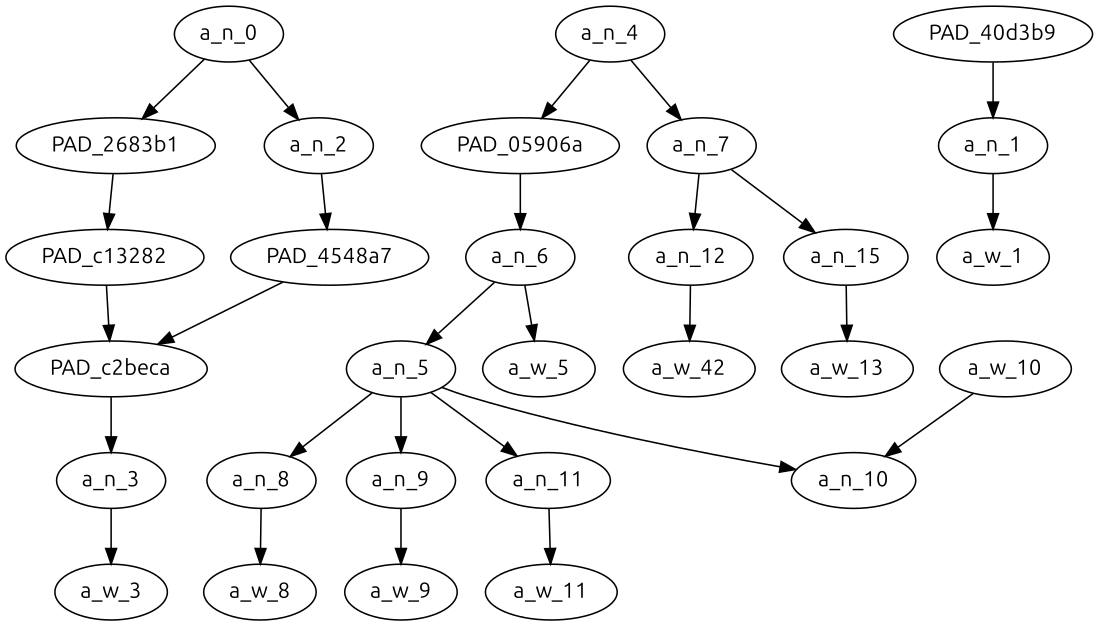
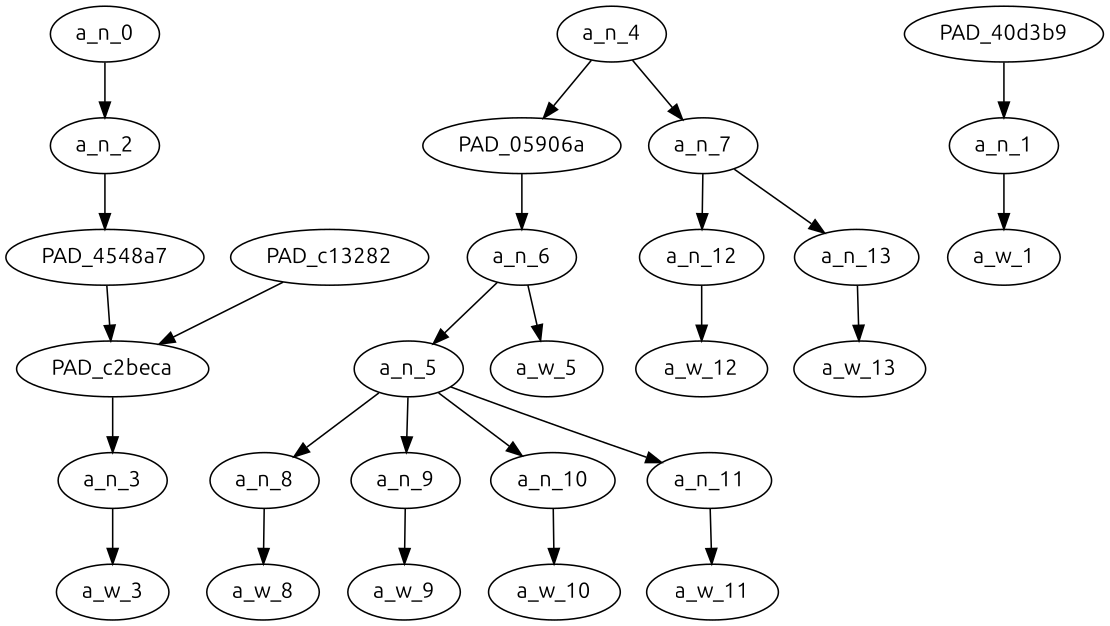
  strict digraph {
    fontname=Ubuntu
    node [div_dir=1 fontname=Ubuntu index=0 level=1 text_span="[0]" value=0.05602189]
    edge [fontname=Ubuntu]
    a_n_0 [level=5 text_span="[0, 1, 2, 3, 4, 5, 6, 7, 8]" value=1.00000000]
-   PAD_2683b1 [level=4]
    a_n_2 [index=1 level=4 text_span="[1, 2, 3, 4, 5, 6, 7, 8]" value=0.94365330]
    PAD_c13282 [level=3]
    PAD_4548a7 [div_dir=-1 index=1 level=3 text_span="[1]" value=0.07699587]
    PAD_c2beca [div_dir=-1 index=1 level=2 text_span="[1]" value=0.07699587]
    a_n_4 [index=2 level=3 text_span="[2, 3, 4, 5, 6, 7, 8]" value=0.86654605]
    PAD_05906a [index=3 level=2 text_span="[6]" value=0.06186491]
    a_n_7 [index=4 level=2 text_span="[7, 8]" value=0.51125742]
    PAD_40d3b9 [level=2]
    a_n_1
    a_w_1 [div_dir=0 level=0 value=it]
    a_n_3 [div_dir=-1 index=1 text_span="[1]" value=0.07699587]
    a_n_6 [index=6 text_span="[6]" value=0.06186491]
    a_n_5 [index=2 level=2 text_span="[2, 3, 4, 5]" value=0.29322697]
    a_n_8 [index=2 text_span="[2]" value=0.06200293]
    a_n_9 [index=3 text_span="[3]" value=0.05453489]
    a_n_10 [div_dir=-1 index=4 text_span="[4]" value=0.11490961]
    a_n_11 [index=5 text_span="[5]" value=0.06177546]
    a_n_12 [index=7 text_span="[7]" value=0.38339443]
-   a_n_13 [div_dir=-1 index=8 text_span="[8]" value=0.12775424 label=a_n_15]
+   a_n_13 [div_dir=-1 index=8 text_span="[8]" value=0.12775424]
    a_w_3 [div_dir=0 index=1 level=0 text_span="[1]" value=ain]
    n23 [div_dir=0 index=6 label=a_w_5 level=0 text_span="[6]" value=and]
    a_w_8 [div_dir=0 index=2 level=0 text_span="[2]" value=t]
    a_w_9 [div_dir=0 index=3 level=0 text_span="[3]" value=even]
    a_w_10 [div_dir=0 index=4 level=0 text_span="[4]" value=noon]
    a_w_11 [div_dir=0 index=5 level=0 text_span="[5]" value=yet]
-   a_w_12 [div_dir=0 index=7 level=0 text_span="[7]" value=niggas label=a_w_42]
+   a_w_12 [div_dir=0 index=7 level=0 text_span="[7]" value=niggas]
    a_w_13 [div_dir=0 index=8 level=0 text_span="[8]" value=lying]
-   a_n_0 -> PAD_2683b1
    a_n_0 -> a_n_2
-   PAD_2683b1 -> PAD_c13282
    a_n_2 -> PAD_4548a7
    PAD_c13282 -> PAD_c2beca
    PAD_4548a7 -> PAD_c2beca
    PAD_c2beca -> a_n_3
    a_n_4 -> PAD_05906a
    a_n_4 -> a_n_7
    PAD_05906a -> a_n_6
    a_n_7 -> a_n_12
    a_n_7 -> a_n_13
    PAD_40d3b9 -> a_n_1
    a_n_1 -> a_w_1
    a_n_3 -> a_w_3
    a_n_6 -> a_n_5
    a_n_6 -> n23
    a_n_5 -> a_n_8
    a_n_5 -> a_n_9
    a_n_5 -> a_n_10
    a_n_5 -> a_n_11
    a_n_8 -> a_w_8
    a_n_9 -> a_w_9
-   a_w_10 -> a_n_10
+   a_n_10 -> a_w_10
    a_n_11 -> a_w_11
    a_n_12 -> a_w_12
    a_n_13 -> a_w_13
  }
